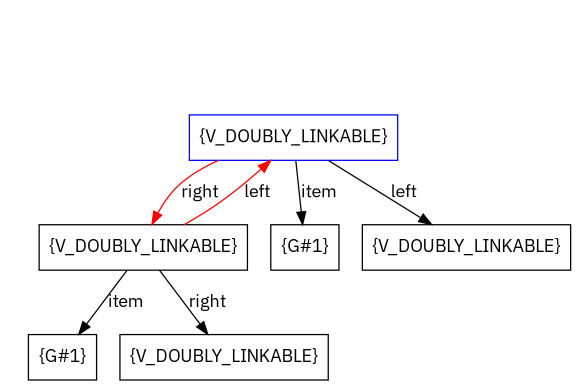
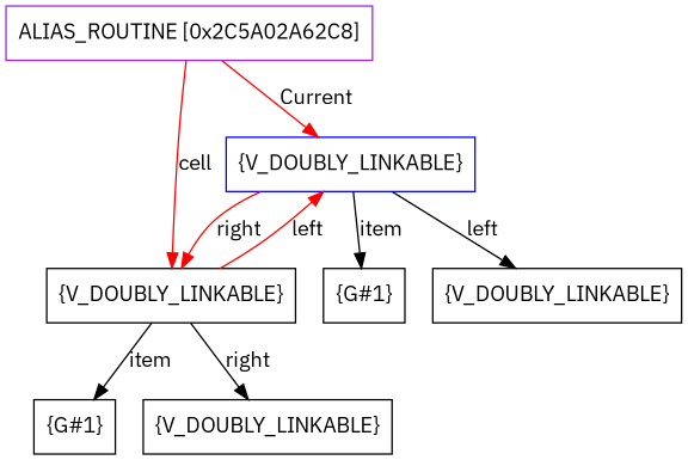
  digraph {
    fontname="IBM Plex Sans"
    node [shape=box fontname="IBM Plex Sans"]
    edge [fontname="IBM Plex Sans"]
+   n1 [color=purple label=<ALIAS_ROUTINE [0x2C5A02A62C8]>]
    n2 [color=blue label=<{V_DOUBLY_LINKABLE}>]
    n3 [label=<{V_DOUBLY_LINKABLE}>]
    n4 [label=<{G#1}>]
    n5 [label=<{V_DOUBLY_LINKABLE}>]
    n6 [label=<{G#1}>]
    n7 [label=<{V_DOUBLY_LINKABLE}>]
+   n1 -> n2 [color=red label=<Current>]
+   n1 -> n3 [color=red label=<cell>]
    n2 -> n3 [color=red label=<right>]
    n2 -> n4 [label=<item>]
    n2 -> n5 [label=<left>]
    n3 -> n2 [color=red label=<left>]
    n3 -> n6 [label=<item>]
    n3 -> n7 [label=<right>]
  }
